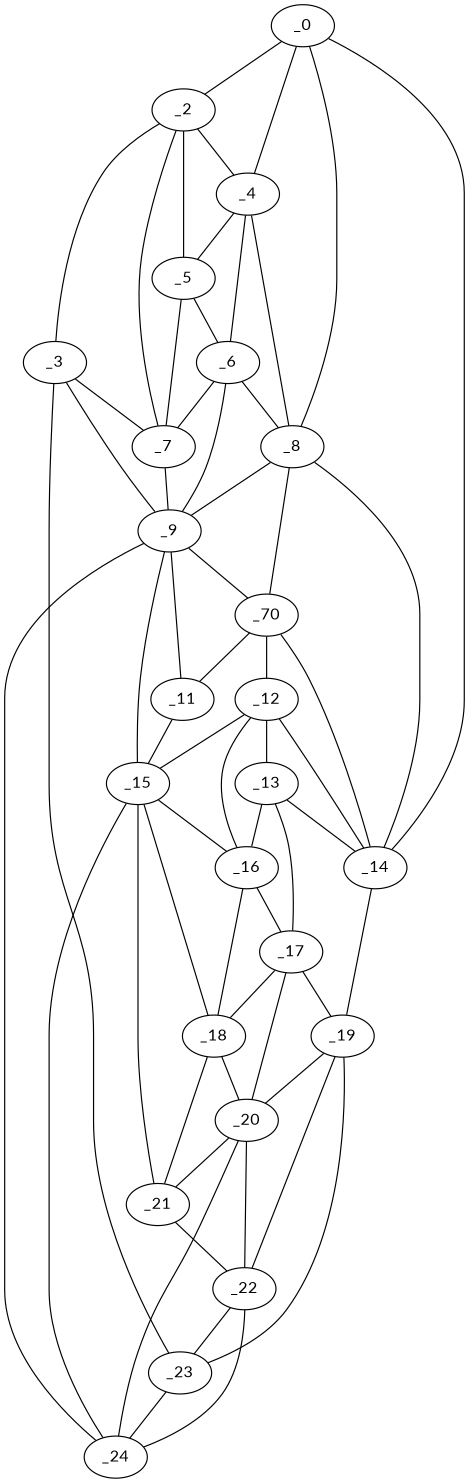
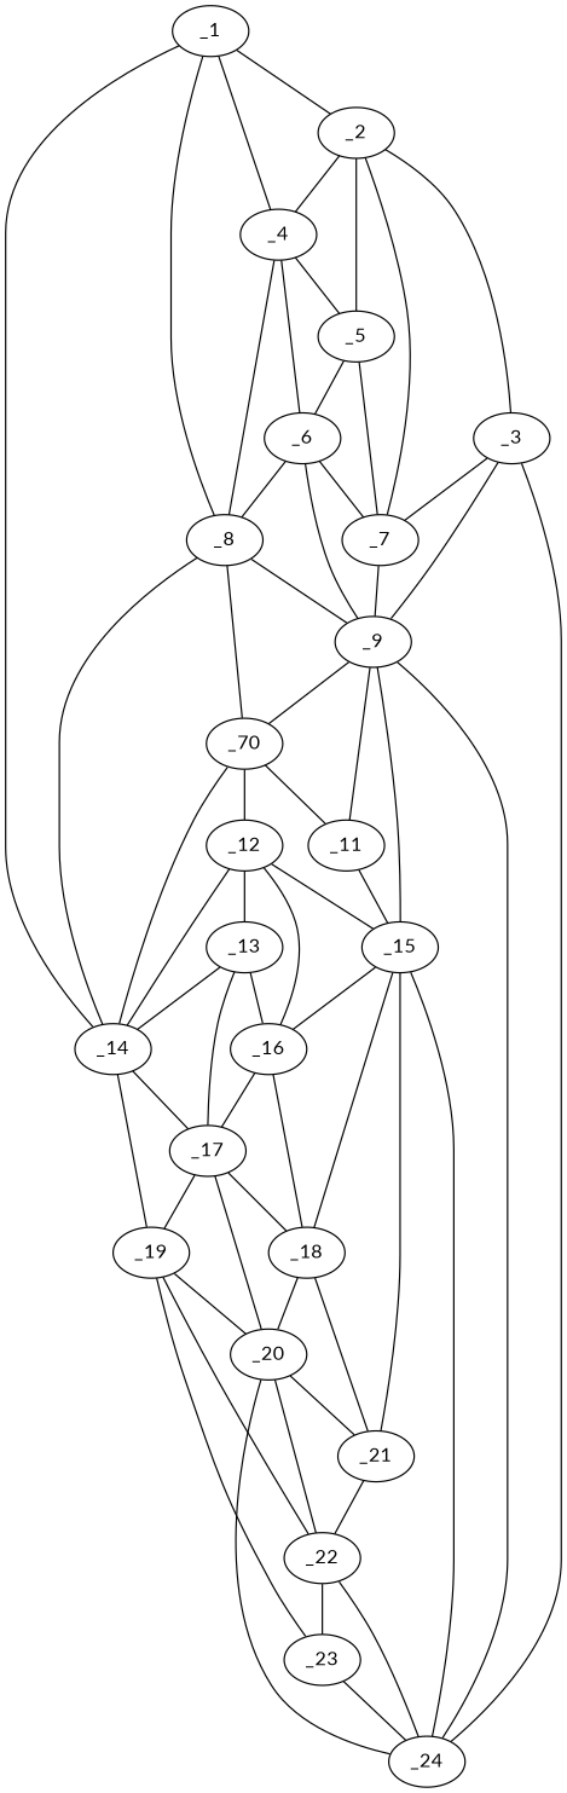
  graph {
    fontname=Lato
    node [fontname=Lato x=68 y=62]
    edge [fontname=Lato valence=2]
-   _0 [x=3]
+   _0 [x=3 label=_1]
    _2 [x=23 y=45]
    _4 [x=26]
    _8 [x=42 y=67]
    _14 [y=81]
    _3 [x=25 y=37]
    _5 [x=29 y=57]
    _7 [x=35 y=47]
    _6 [x=34 y=59]
    _9 [x=46 y=44]
    n11 [label=_70 x=54 y=64]
    _17 [x=76 y=79]
    _19 [x=103 y=91]
    _24 [x=125 y=65]
    _11 [x=56 y=48]
    _15 [x=72 y=52]
    _12 [x=61 y=66]
    _18 [x=85 y=59]
    _20 [x=104 y=76]
    _22 [x=114 y=84]
    _23 [x=124 y=82]
    _16 [x=75 y=60]
    _21 [x=111 y=63]
    _13 [y=71]
    _0 -- _2
    _0 -- _4 [valence=1]
    _0 -- _8 [valence=1]
    _0 -- _14 [valence=1]
    _2 -- _4
    _2 -- _3 [valence=1]
    _2 -- _5
    _2 -- _7 [valence=1]
    _4 -- _8
    _4 -- _5
    _4 -- _6
    _8 -- _14
    _8 -- _9
    _8 -- n11 [valence=1]
+   _14 -- _17
    _14 -- _19 [valence=1]
    _3 -- _7
    _3 -- _9
-   _3 -- _23 [valence=1]
+   _3 -- _24 [valence=1]
    _5 -- _7
    _5 -- _6
    _7 -- _9 [valence=1]
    _6 -- _8
    _6 -- _7 [valence=1]
    _6 -- _9
    _9 -- n11
    _9 -- _24
    _9 -- _11 [valence=1]
    _9 -- _15
    n11 -- _14
    n11 -- _11
    n11 -- _12
    _17 -- _19
    _17 -- _18
    _17 -- _20
    _19 -- _20 [valence=1]
    _19 -- _22 [valence=1]
    _19 -- _23 [valence=1]
    _11 -- _15
    _15 -- _24
    _15 -- _18
    _15 -- _16
    _15 -- _21 [valence=1]
    _12 -- _14
    _12 -- _15
    _12 -- _16
    _12 -- _13 [valence=1]
    _18 -- _20
    _18 -- _21 [valence=1]
    _20 -- _24
    _20 -- _22
    _20 -- _21
    _22 -- _24 [valence=1]
    _22 -- _23
    _23 -- _24 [valence=1]
    _16 -- _17
    _16 -- _18
    _21 -- _22 [valence=1]
    _13 -- _14
    _13 -- _17
    _13 -- _16 [valence=1]
  }
